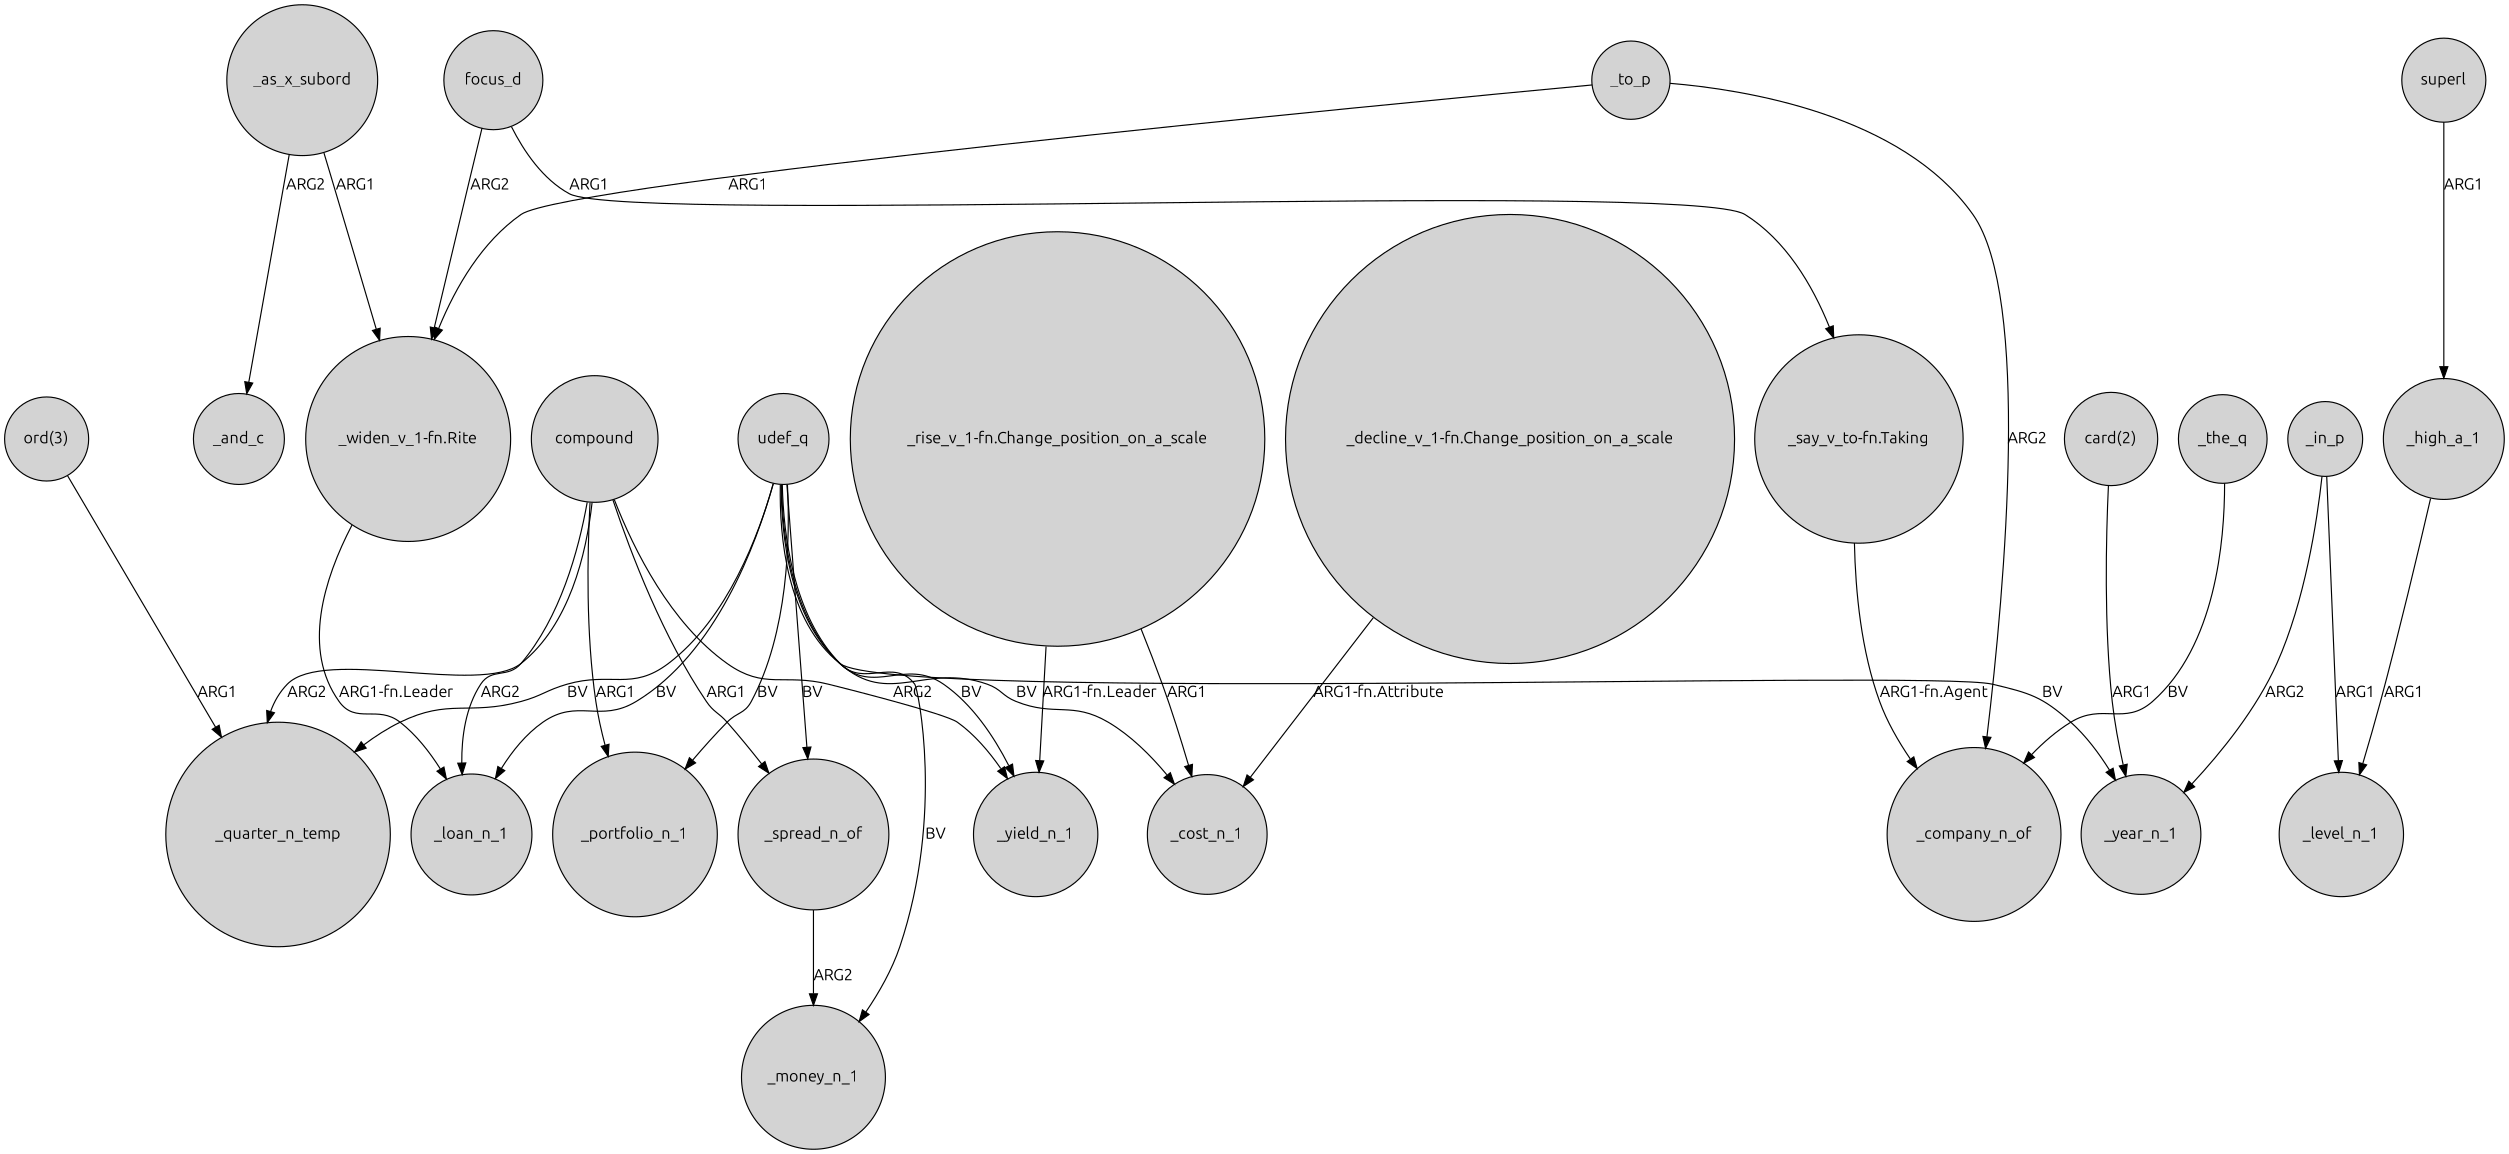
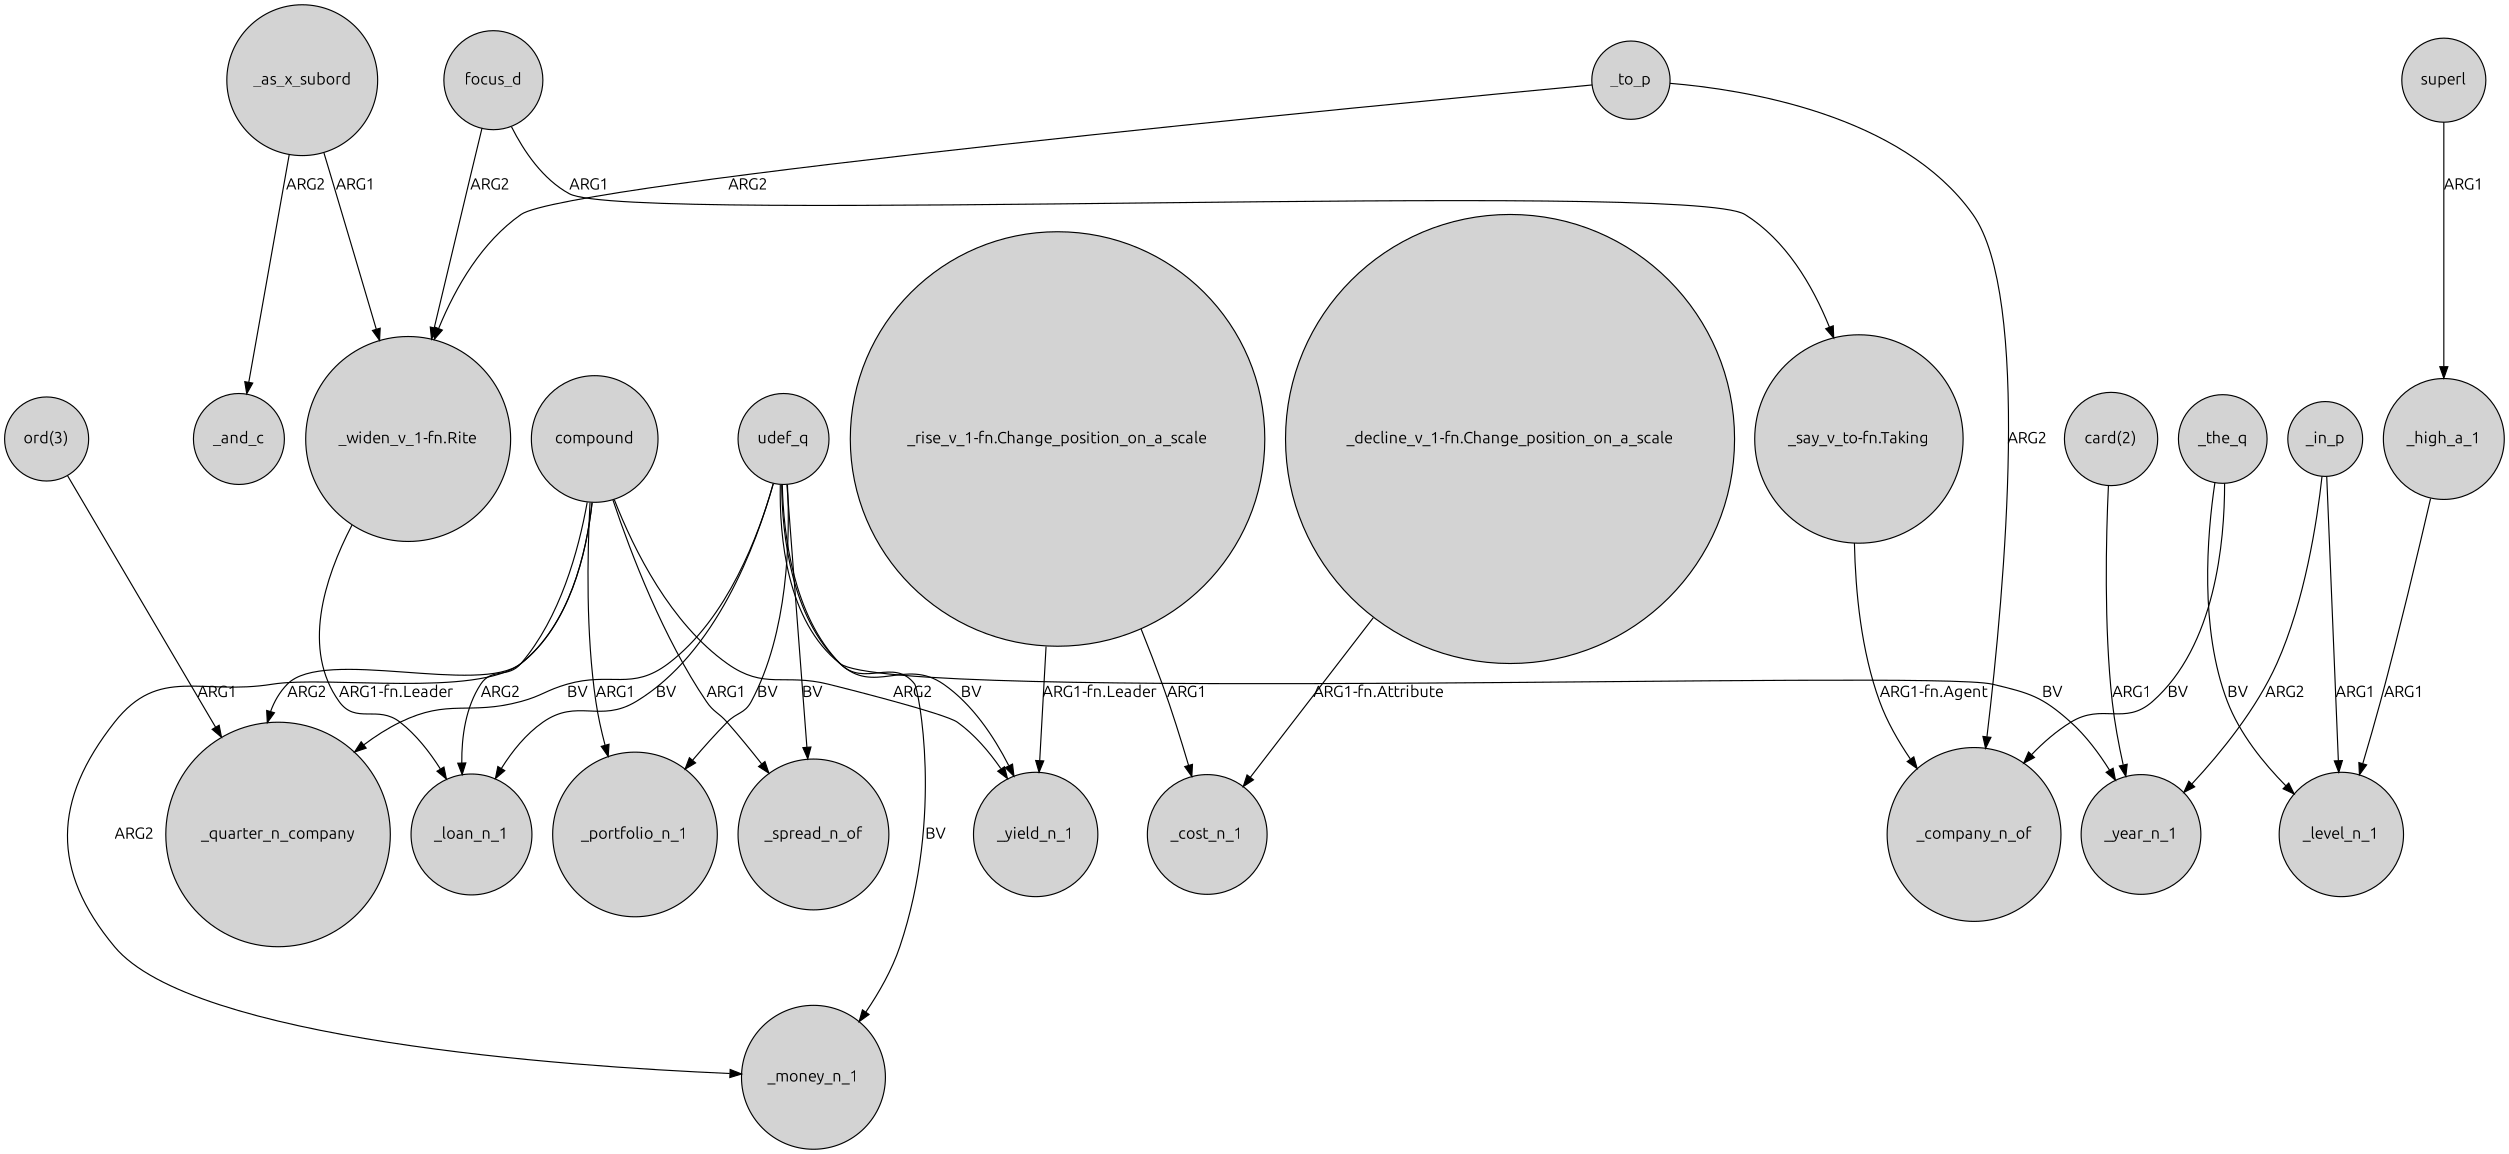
  digraph {
    fontname=Ubuntu
    node [fontname=Ubuntu shape=circle style=filled]
    edge [fontname=Ubuntu]
    udef_q
    _spread_n_of
-   _quarter_n_temp
+   _quarter_n_temp [label=_quarter_n_company]
    _year_n_1
    _yield_n_1
    _loan_n_1
    _portfolio_n_1
    _money_n_1
    _cost_n_1
    _the_q
    _level_n_1
    _company_n_of
    "ord(3)"
    focus_d
    "_say_v_to-fn.Taking"
    "_widen_v_1-fn.Rite"
    _as_x_subord
    _and_c
    _in_p
    compound
    _high_a_1
    _to_p
    "_rise_v_1-fn.Change_position_on_a_scale"
    "card(2)"
    "_decline_v_1-fn.Change_position_on_a_scale"
    superl
    udef_q -> _spread_n_of [label=BV]
    udef_q -> _quarter_n_temp [label=BV]
    udef_q -> _year_n_1 [label=BV]
    udef_q -> _yield_n_1 [label=BV]
    udef_q -> _loan_n_1 [label=BV]
    udef_q -> _portfolio_n_1 [label=BV]
    udef_q -> _money_n_1 [label=BV]
-   udef_q -> _cost_n_1 [label=BV]
+   _the_q -> _level_n_1 [label=BV]
    _the_q -> _company_n_of [label=BV]
    "ord(3)" -> _quarter_n_temp [label=ARG1]
    focus_d -> "_say_v_to-fn.Taking" [label=ARG1]
    focus_d -> "_widen_v_1-fn.Rite" [label=ARG2]
    "_say_v_to-fn.Taking" -> _company_n_of [label="ARG1-fn.Agent"]
    "_widen_v_1-fn.Rite" -> _loan_n_1 [label="ARG1-fn.Leader"]
    _as_x_subord -> "_widen_v_1-fn.Rite" [label=ARG1]
    _as_x_subord -> _and_c [label=ARG2]
    _in_p -> _year_n_1 [label=ARG2]
    _in_p -> _level_n_1 [label=ARG1]
    compound -> _spread_n_of [label=ARG1]
    compound -> _quarter_n_temp [label=ARG2]
    compound -> _yield_n_1 [label=ARG2]
    compound -> _loan_n_1 [label=ARG2]
    compound -> _portfolio_n_1 [label=ARG1]
-   _spread_n_of -> _money_n_1 [label=ARG2]
+   compound -> _money_n_1 [label=ARG2]
    _high_a_1 -> _level_n_1 [label=ARG1]
    _to_p -> _company_n_of [label=ARG2]
-   _to_p -> "_widen_v_1-fn.Rite" [label=ARG1]
+   _to_p -> "_widen_v_1-fn.Rite" [label=ARG2]
    "_rise_v_1-fn.Change_position_on_a_scale" -> _yield_n_1 [label="ARG1-fn.Leader"]
    "_rise_v_1-fn.Change_position_on_a_scale" -> _cost_n_1 [label=ARG1]
    "card(2)" -> _year_n_1 [label=ARG1]
    "_decline_v_1-fn.Change_position_on_a_scale" -> _cost_n_1 [label="ARG1-fn.Attribute"]
    superl -> _high_a_1 [label=ARG1]
  }
